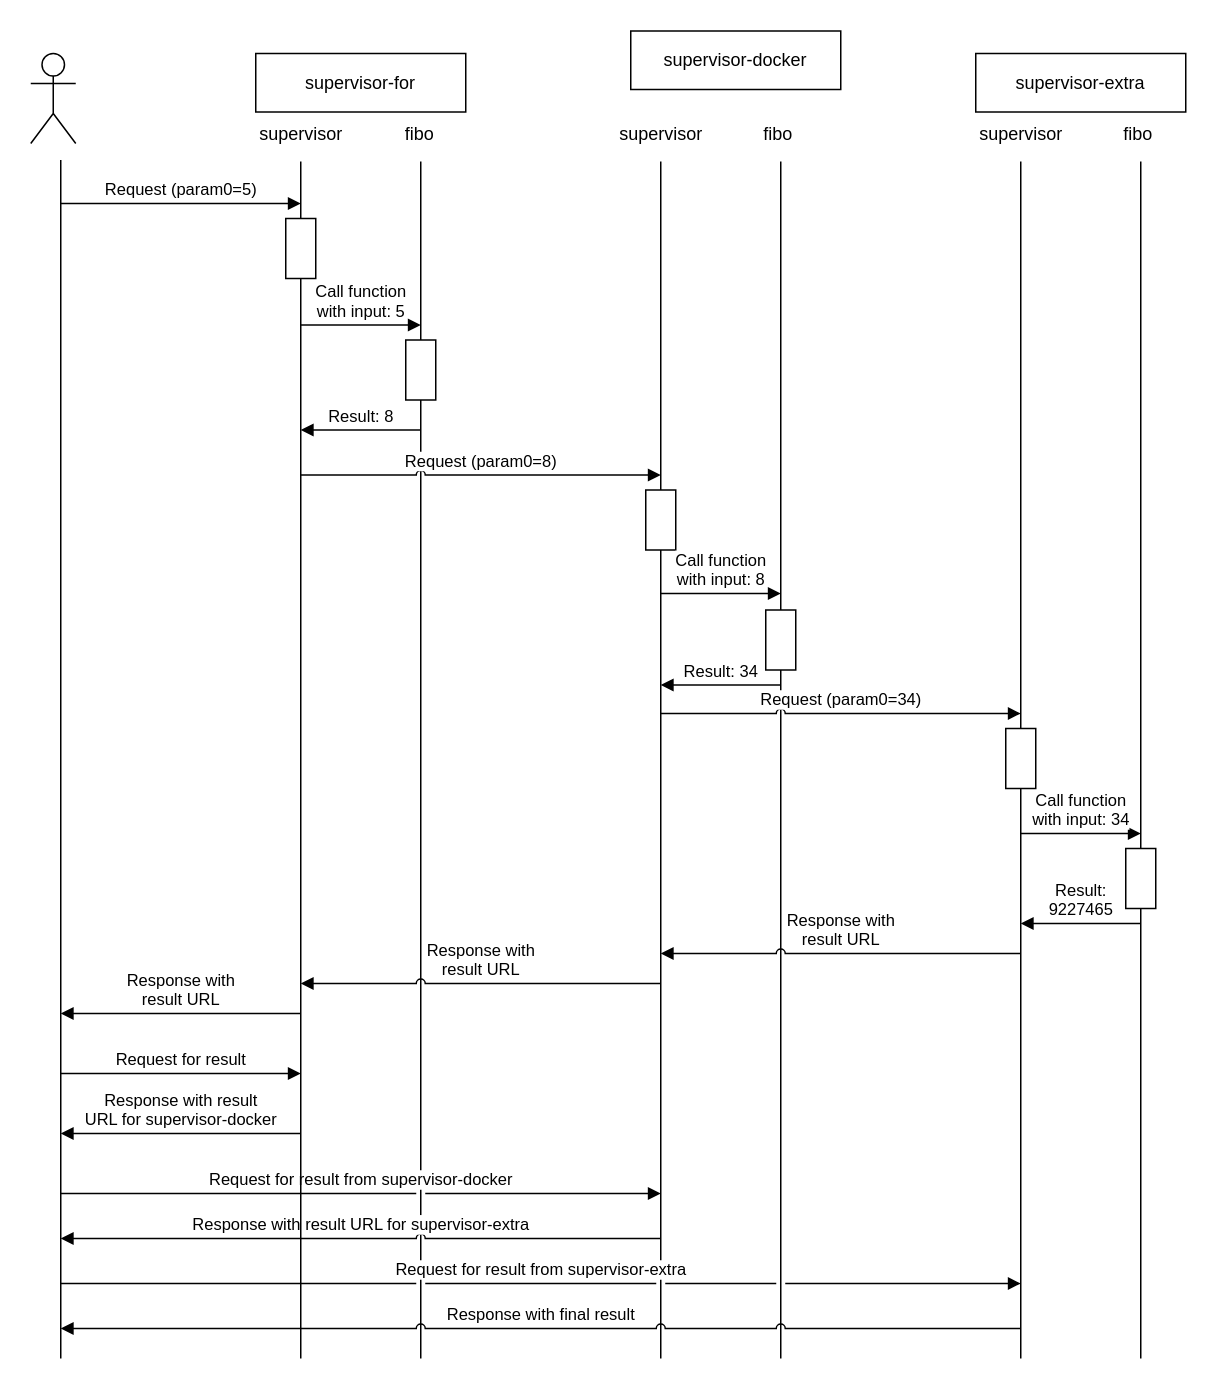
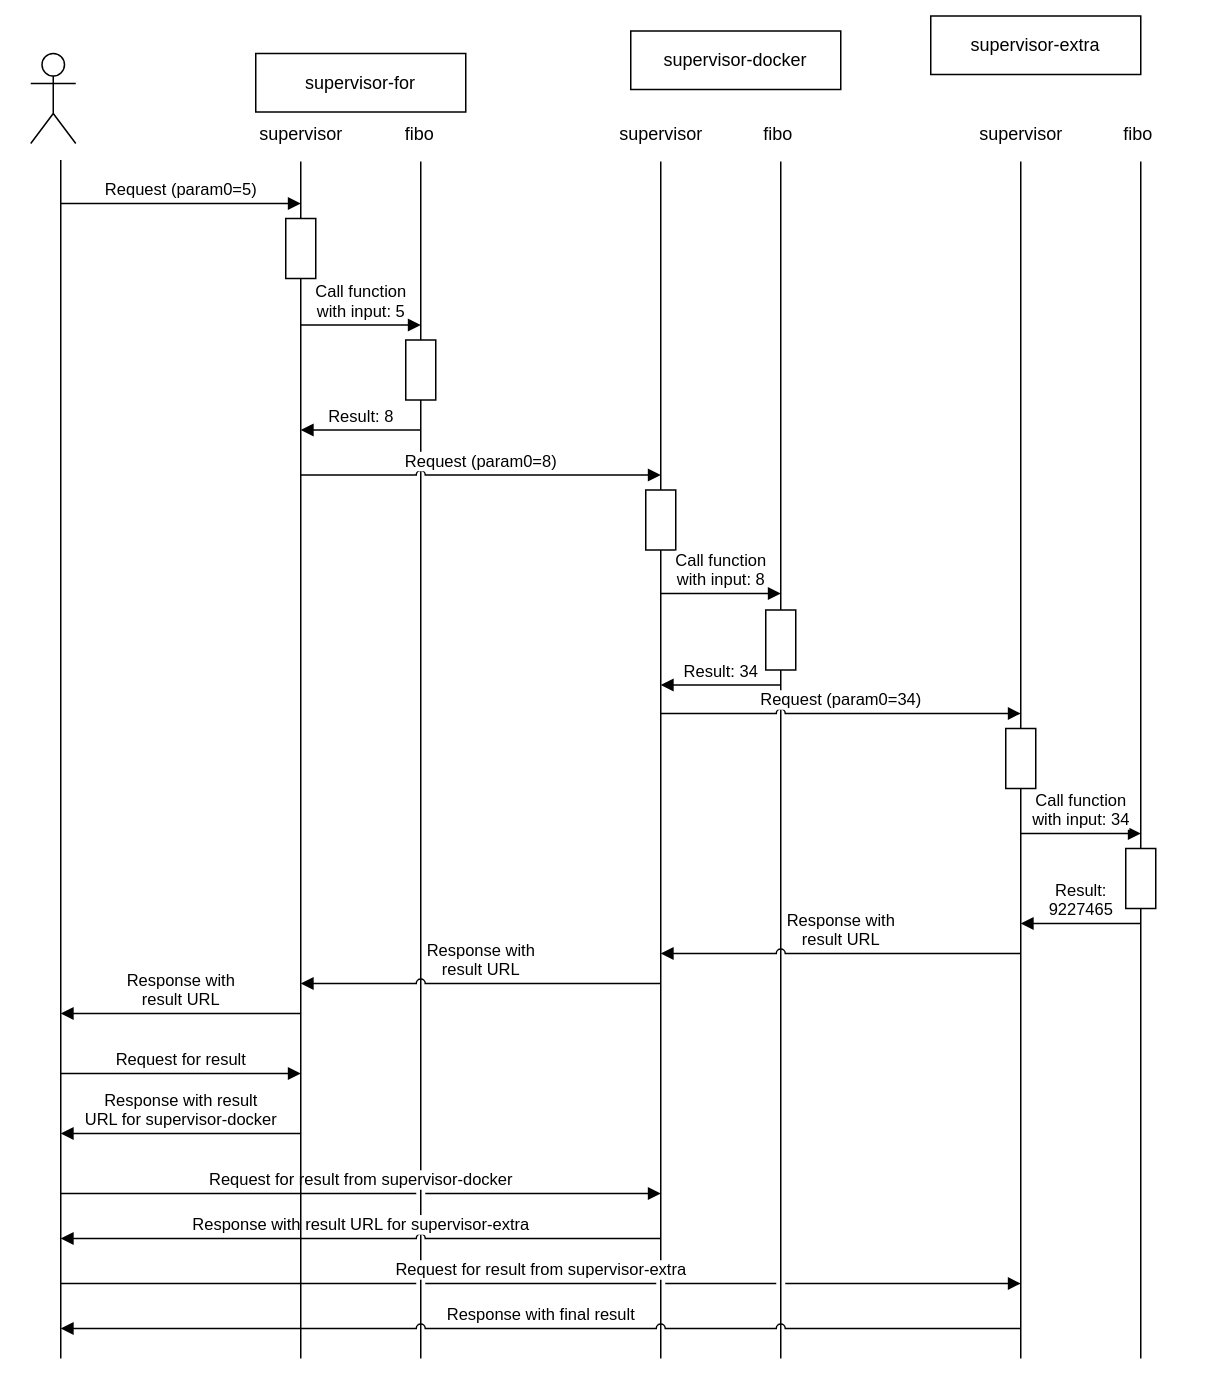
  <mxCell id="0" />
  <mxCell id="1" parent="0" />
  <mxCell id="2" value="" style="endArrow=none;html=1;rounded=0;" parent="1" edge="1"><mxGeometry width="50" height="50" relative="1" as="geometry"><mxPoint x="40" y="905" as="sourcePoint" /><mxPoint x="40" y="106" as="targetPoint" /></mxGeometry></mxCell>
  <mxCell id="3" value="" style="endArrow=none;html=1;rounded=0;" parent="1" source="48" edge="1"><mxGeometry width="50" height="50" relative="1" as="geometry"><mxPoint x="200" y="905" as="sourcePoint" /><mxPoint x="200" y="107" as="targetPoint" /></mxGeometry></mxCell>
  <mxCell id="4" value="" style="endArrow=none;html=1;rounded=0;" parent="1" source="16" edge="1"><mxGeometry width="50" height="50" relative="1" as="geometry"><mxPoint x="280" y="828.6" as="sourcePoint" /><mxPoint x="280" y="107" as="targetPoint" /></mxGeometry></mxCell>
  <mxCell id="5" value="" style="endArrow=none;html=1;rounded=0;" parent="1" source="20" edge="1"><mxGeometry width="50" height="50" relative="1" as="geometry"><mxPoint x="440" y="828.6" as="sourcePoint" /><mxPoint x="440" y="107" as="targetPoint" /></mxGeometry></mxCell>
  <mxCell id="6" value="" style="endArrow=none;html=1;rounded=0;" parent="1" source="23" edge="1"><mxGeometry width="50" height="50" relative="1" as="geometry"><mxPoint x="520" y="828.6" as="sourcePoint" /><mxPoint x="520" y="107" as="targetPoint" /></mxGeometry></mxCell>
  <mxCell id="7" value="supervisor" style="text;html=1;align=center;verticalAlign=middle;resizable=0;points=[];autosize=1;strokeColor=none;fillColor=none;" parent="1" vertex="1"><mxGeometry x="160" y="74" width="80" height="30" as="geometry" /></mxCell>
  <mxCell id="8" value="fibo" style="text;html=1;align=center;verticalAlign=middle;resizable=0;points=[];autosize=1;strokeColor=none;fillColor=none;" parent="1" vertex="1"><mxGeometry x="259" y="74" width="40" height="30" as="geometry" /></mxCell>
  <mxCell id="9" value="supervisor" style="text;html=1;align=center;verticalAlign=middle;resizable=0;points=[];autosize=1;strokeColor=none;fillColor=none;" parent="1" vertex="1"><mxGeometry x="400" y="74" width="80" height="30" as="geometry" /></mxCell>
  <mxCell id="10" value="fibo" style="text;html=1;align=center;verticalAlign=middle;resizable=0;points=[];autosize=1;strokeColor=none;fillColor=none;" parent="1" vertex="1"><mxGeometry x="498" y="74" width="40" height="30" as="geometry" /></mxCell>
  <mxCell id="11" value="supervisor-for" style="html=1;whiteSpace=wrap;" parent="1" vertex="1"><mxGeometry x="170" y="35" width="140" height="39" as="geometry" /></mxCell>
  <mxCell id="12" value="supervisor-docker" style="html=1;whiteSpace=wrap;" parent="1" vertex="1"><mxGeometry x="420" y="20" width="140" height="39" as="geometry" /></mxCell>
  <mxCell id="13" value="Request (param0=5)" style="html=1;verticalAlign=bottom;endArrow=block;curved=0;rounded=0;" parent="1" edge="1"><mxGeometry width="80" relative="1" as="geometry"><mxPoint x="40" y="135" as="sourcePoint" /><mxPoint x="200" y="135" as="targetPoint" /></mxGeometry></mxCell>
  <mxCell id="14" value="Call function&lt;br&gt;with input: 5" style="html=1;verticalAlign=bottom;endArrow=block;curved=0;rounded=0;" parent="1" edge="1"><mxGeometry width="80" relative="1" as="geometry"><mxPoint x="200" y="216" as="sourcePoint" /><mxPoint x="280" y="216" as="targetPoint" /><Array as="points"><mxPoint x="240" y="216" /><mxPoint x="270" y="216" /></Array></mxGeometry></mxCell>
  <mxCell id="15" value="" style="endArrow=none;html=1;rounded=0;" parent="1" target="16" edge="1"><mxGeometry width="50" height="50" relative="1" as="geometry"><mxPoint x="280" y="905" as="sourcePoint" /><mxPoint x="280" y="107" as="targetPoint" /></mxGeometry></mxCell>
  <mxCell id="16" value="" style="html=1;points=[[0,0,0,0,5],[0,1,0,0,-5],[1,0,0,0,5],[1,1,0,0,-5]];perimeter=orthogonalPerimeter;outlineConnect=0;targetShapes=umlLifeline;portConstraint=eastwest;newEdgeStyle={&quot;curved&quot;:0,&quot;rounded&quot;:0};" parent="1" vertex="1"><mxGeometry x="270" y="226" width="20" height="40" as="geometry" /></mxCell>
  <mxCell id="17" value="Result: 8" style="html=1;verticalAlign=bottom;endArrow=none;curved=0;rounded=0;startArrow=block;startFill=1;endFill=0;" parent="1" edge="1"><mxGeometry width="80" relative="1" as="geometry"><mxPoint x="200" y="286" as="sourcePoint" /><mxPoint x="280" y="286" as="targetPoint" /></mxGeometry></mxCell>
  <mxCell id="18" value="Request (param0=8)" style="html=1;verticalAlign=bottom;endArrow=block;curved=0;rounded=0;jumpStyle=arc;" parent="1" edge="1"><mxGeometry width="80" relative="1" as="geometry"><mxPoint x="200" y="316" as="sourcePoint" /><mxPoint x="440" y="316" as="targetPoint" /></mxGeometry></mxCell>
  <mxCell id="19" value="" style="endArrow=none;html=1;rounded=0;" parent="1" target="20" edge="1"><mxGeometry width="50" height="50" relative="1" as="geometry"><mxPoint x="440" y="905" as="sourcePoint" /><mxPoint x="440" y="107" as="targetPoint" /></mxGeometry></mxCell>
  <mxCell id="20" value="" style="html=1;points=[[0,0,0,0,5],[0,1,0,0,-5],[1,0,0,0,5],[1,1,0,0,-5]];perimeter=orthogonalPerimeter;outlineConnect=0;targetShapes=umlLifeline;portConstraint=eastwest;newEdgeStyle={&quot;curved&quot;:0,&quot;rounded&quot;:0};" parent="1" vertex="1"><mxGeometry x="430" y="326" width="20" height="40" as="geometry" /></mxCell>
  <mxCell id="21" value="Call function&lt;br&gt;with input: 8" style="html=1;verticalAlign=bottom;endArrow=block;curved=0;rounded=0;" parent="1" edge="1"><mxGeometry width="80" relative="1" as="geometry"><mxPoint x="440" y="395" as="sourcePoint" /><mxPoint x="520" y="395" as="targetPoint" /></mxGeometry></mxCell>
  <mxCell id="22" value="" style="endArrow=none;html=1;rounded=0;" parent="1" target="23" edge="1"><mxGeometry width="50" height="50" relative="1" as="geometry"><mxPoint x="520" y="905" as="sourcePoint" /><mxPoint x="520" y="107" as="targetPoint" /></mxGeometry></mxCell>
  <mxCell id="23" value="" style="html=1;points=[[0,0,0,0,5],[0,1,0,0,-5],[1,0,0,0,5],[1,1,0,0,-5]];perimeter=orthogonalPerimeter;outlineConnect=0;targetShapes=umlLifeline;portConstraint=eastwest;newEdgeStyle={&quot;curved&quot;:0,&quot;rounded&quot;:0};" parent="1" vertex="1"><mxGeometry x="510" y="406" width="20" height="40" as="geometry" /></mxCell>
  <mxCell id="24" value="Result: 34" style="html=1;verticalAlign=bottom;endArrow=none;curved=0;rounded=0;startArrow=block;startFill=1;endFill=0;" parent="1" edge="1"><mxGeometry width="80" relative="1" as="geometry"><mxPoint x="440" y="456" as="sourcePoint" /><mxPoint x="520" y="456" as="targetPoint" /></mxGeometry></mxCell>
  <mxCell id="25" value="Response with&lt;div&gt;result URL&lt;/div&gt;" style="html=1;verticalAlign=bottom;endArrow=none;curved=0;rounded=0;startArrow=block;startFill=1;endFill=0;jumpStyle=arc;" parent="1" edge="1"><mxGeometry width="80" relative="1" as="geometry"><mxPoint x="200" y="655" as="sourcePoint" /><mxPoint x="440" y="655" as="targetPoint" /></mxGeometry></mxCell>
  <mxCell id="26" value="Response with&lt;div&gt;result URL&lt;/div&gt;" style="html=1;verticalAlign=bottom;endArrow=none;curved=0;rounded=0;startArrow=block;startFill=1;endFill=0;jumpStyle=arc;" parent="1" edge="1"><mxGeometry width="80" relative="1" as="geometry"><mxPoint x="40" y="675" as="sourcePoint" /><mxPoint x="200" y="675" as="targetPoint" /><mxPoint as="offset" /></mxGeometry></mxCell>
  <mxCell id="27" value="Request for result" style="html=1;verticalAlign=bottom;endArrow=block;curved=0;rounded=0;" parent="1" edge="1"><mxGeometry width="80" relative="1" as="geometry"><mxPoint x="40" y="715" as="sourcePoint" /><mxPoint x="200" y="715" as="targetPoint" /><mxPoint as="offset" /></mxGeometry></mxCell>
  <mxCell id="28" value="Response with&amp;nbsp;&lt;span style=&quot;background-color: light-dark(#ffffff, var(--ge-dark-color, #121212)); color: light-dark(rgb(0, 0, 0), rgb(255, 255, 255));&quot;&gt;result&lt;/span&gt;&lt;div&gt;&lt;span style=&quot;background-color: light-dark(#ffffff, var(--ge-dark-color, #121212)); color: light-dark(rgb(0, 0, 0), rgb(255, 255, 255));&quot;&gt;URL for supervisor-docker&lt;/span&gt;&lt;/div&gt;" style="html=1;verticalAlign=bottom;endArrow=none;curved=0;rounded=0;startArrow=block;startFill=1;endFill=0;jumpStyle=arc;" parent="1" edge="1"><mxGeometry width="80" relative="1" as="geometry"><mxPoint x="40" y="755" as="sourcePoint" /><mxPoint x="200" y="755" as="targetPoint" /></mxGeometry></mxCell>
  <mxCell id="29" value="Request for result from supervisor-docker" style="html=1;verticalAlign=bottom;endArrow=block;curved=0;rounded=0;jumpStyle=gap;" parent="1" edge="1"><mxGeometry width="80" relative="1" as="geometry"><mxPoint x="40" y="795" as="sourcePoint" /><mxPoint x="440" y="795" as="targetPoint" /></mxGeometry></mxCell>
  <mxCell id="30" value="Response with&amp;nbsp;&lt;span style=&quot;color: light-dark(rgb(0, 0, 0), rgb(255, 255, 255));&quot;&gt;result&amp;nbsp;&lt;/span&gt;&lt;span style=&quot;color: light-dark(rgb(0, 0, 0), rgb(255, 255, 255)); background-color: light-dark(#ffffff, var(--ge-dark-color, #121212));&quot;&gt;URL for supervisor-extra&lt;/span&gt;" style="html=1;verticalAlign=bottom;endArrow=none;curved=0;rounded=0;startArrow=block;startFill=1;endFill=0;jumpStyle=arc;" parent="1" edge="1"><mxGeometry width="80" relative="1" as="geometry"><mxPoint x="40" y="825" as="sourcePoint" /><mxPoint x="440" y="825" as="targetPoint" /></mxGeometry></mxCell>
  <mxCell id="31" value="" style="shape=umlActor;verticalLabelPosition=bottom;verticalAlign=top;html=1;outlineConnect=0;" parent="1" vertex="1"><mxGeometry x="20" y="35" width="30" height="60" as="geometry" /></mxCell>
  <mxCell id="32" value="" style="endArrow=none;html=1;rounded=0;" parent="1" source="38" edge="1"><mxGeometry width="50" height="50" relative="1" as="geometry"><mxPoint x="680" y="828.6" as="sourcePoint" /><mxPoint x="680" y="107" as="targetPoint" /></mxGeometry></mxCell>
  <mxCell id="33" value="" style="endArrow=none;html=1;rounded=0;" parent="1" source="41" edge="1"><mxGeometry width="50" height="50" relative="1" as="geometry"><mxPoint x="760" y="828.6" as="sourcePoint" /><mxPoint x="760" y="107" as="targetPoint" /></mxGeometry></mxCell>
  <mxCell id="34" value="supervisor" style="text;html=1;align=center;verticalAlign=middle;resizable=0;points=[];autosize=1;strokeColor=none;fillColor=none;" parent="1" vertex="1"><mxGeometry x="640" y="74" width="80" height="30" as="geometry" /></mxCell>
  <mxCell id="35" value="fibo" style="text;html=1;align=center;verticalAlign=middle;resizable=0;points=[];autosize=1;strokeColor=none;fillColor=none;" parent="1" vertex="1"><mxGeometry x="738" y="74" width="40" height="30" as="geometry" /></mxCell>
- <mxCell id="36" value="supervisor-extra" style="html=1;whiteSpace=wrap;" parent="1" vertex="1"><mxGeometry x="650" y="35" width="140" height="39" as="geometry" /></mxCell>
+ <mxCell id="36" value="supervisor-extra" style="html=1;whiteSpace=wrap;" parent="1" vertex="1"><mxGeometry x="620" y="10" width="140" height="39" as="geometry" /></mxCell>
  <mxCell id="37" value="" style="endArrow=none;html=1;rounded=0;" parent="1" target="38" edge="1"><mxGeometry width="50" height="50" relative="1" as="geometry"><mxPoint x="680" y="905" as="sourcePoint" /><mxPoint x="680" y="107" as="targetPoint" /></mxGeometry></mxCell>
  <mxCell id="38" value="" style="html=1;points=[[0,0,0,0,5],[0,1,0,0,-5],[1,0,0,0,5],[1,1,0,0,-5]];perimeter=orthogonalPerimeter;outlineConnect=0;targetShapes=umlLifeline;portConstraint=eastwest;newEdgeStyle={&quot;curved&quot;:0,&quot;rounded&quot;:0};" parent="1" vertex="1"><mxGeometry x="670" y="485" width="20" height="40" as="geometry" /></mxCell>
  <mxCell id="39" value="Call function&lt;br&gt;with input: 34" style="html=1;verticalAlign=bottom;endArrow=block;curved=0;rounded=0;" parent="1" edge="1"><mxGeometry width="80" relative="1" as="geometry"><mxPoint x="680" y="555" as="sourcePoint" /><mxPoint x="760" y="555" as="targetPoint" /></mxGeometry></mxCell>
  <mxCell id="40" value="" style="endArrow=none;html=1;rounded=0;" parent="1" target="41" edge="1"><mxGeometry width="50" height="50" relative="1" as="geometry"><mxPoint x="760" y="905" as="sourcePoint" /><mxPoint x="760" y="107" as="targetPoint" /></mxGeometry></mxCell>
  <mxCell id="41" value="" style="html=1;points=[[0,0,0,0,5],[0,1,0,0,-5],[1,0,0,0,5],[1,1,0,0,-5]];perimeter=orthogonalPerimeter;outlineConnect=0;targetShapes=umlLifeline;portConstraint=eastwest;newEdgeStyle={&quot;curved&quot;:0,&quot;rounded&quot;:0};" parent="1" vertex="1"><mxGeometry x="750" y="565" width="20" height="40" as="geometry" /></mxCell>
  <mxCell id="42" value="Result:&lt;br&gt;9227465" style="html=1;verticalAlign=bottom;endArrow=none;curved=0;rounded=0;startArrow=block;startFill=1;endFill=0;" parent="1" edge="1"><mxGeometry width="80" relative="1" as="geometry"><mxPoint x="680" y="615" as="sourcePoint" /><mxPoint x="760" y="615" as="targetPoint" /></mxGeometry></mxCell>
  <mxCell id="43" value="Request (param0=34)" style="html=1;verticalAlign=bottom;endArrow=block;curved=0;rounded=0;jumpStyle=arc;" parent="1" edge="1"><mxGeometry width="80" relative="1" as="geometry"><mxPoint x="440" y="475" as="sourcePoint" /><mxPoint x="680" y="475" as="targetPoint" /></mxGeometry></mxCell>
  <mxCell id="44" value="Response with&lt;div&gt;result URL&lt;/div&gt;" style="html=1;verticalAlign=bottom;endArrow=none;curved=0;rounded=0;startArrow=block;startFill=1;endFill=0;jumpStyle=arc;" parent="1" edge="1"><mxGeometry width="80" relative="1" as="geometry"><mxPoint x="440" y="635" as="sourcePoint" /><mxPoint x="680" y="635" as="targetPoint" /></mxGeometry></mxCell>
  <mxCell id="45" value="Request for result from supervisor-extra" style="html=1;verticalAlign=bottom;endArrow=block;curved=0;rounded=0;jumpStyle=gap;" parent="1" edge="1"><mxGeometry width="80" relative="1" as="geometry"><mxPoint x="40" y="855" as="sourcePoint" /><mxPoint x="680" y="855" as="targetPoint" /></mxGeometry></mxCell>
  <mxCell id="46" value="Response with final result" style="html=1;verticalAlign=bottom;endArrow=none;curved=0;rounded=0;startArrow=block;startFill=1;endFill=0;jumpStyle=arc;" parent="1" edge="1"><mxGeometry width="80" relative="1" as="geometry"><mxPoint x="40" y="885" as="sourcePoint" /><mxPoint x="680" y="885" as="targetPoint" /></mxGeometry></mxCell>
  <mxCell id="47" value="" style="endArrow=none;html=1;rounded=0;" parent="1" target="48" edge="1"><mxGeometry width="50" height="50" relative="1" as="geometry"><mxPoint x="200" y="905" as="sourcePoint" /><mxPoint x="200" y="107" as="targetPoint" /></mxGeometry></mxCell>
  <mxCell id="48" value="" style="html=1;points=[[0,0,0,0,5],[0,1,0,0,-5],[1,0,0,0,5],[1,1,0,0,-5]];perimeter=orthogonalPerimeter;outlineConnect=0;targetShapes=umlLifeline;portConstraint=eastwest;newEdgeStyle={&quot;curved&quot;:0,&quot;rounded&quot;:0};" parent="1" vertex="1"><mxGeometry x="190" y="145" width="20" height="40" as="geometry" /></mxCell>
